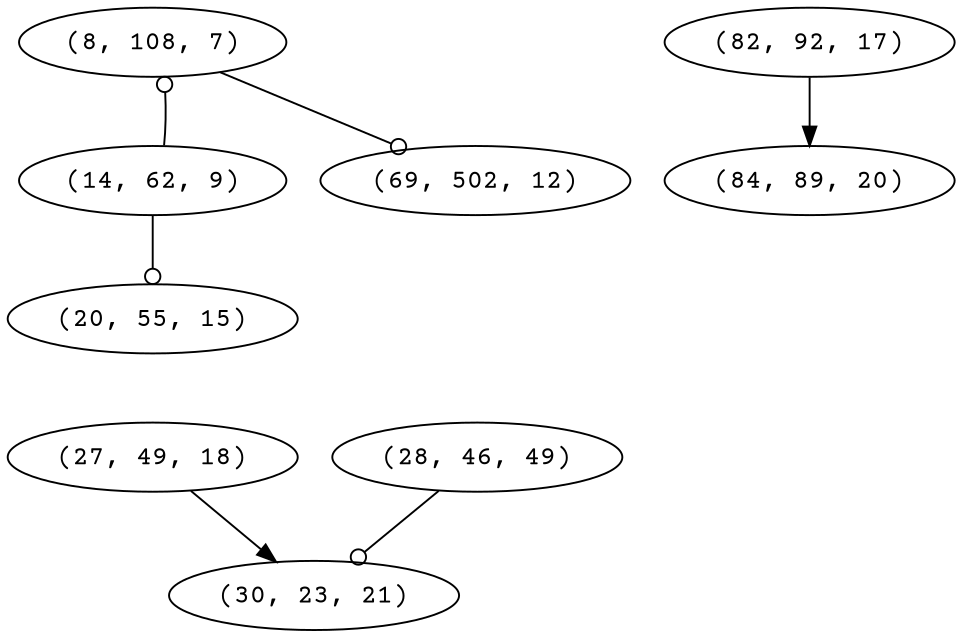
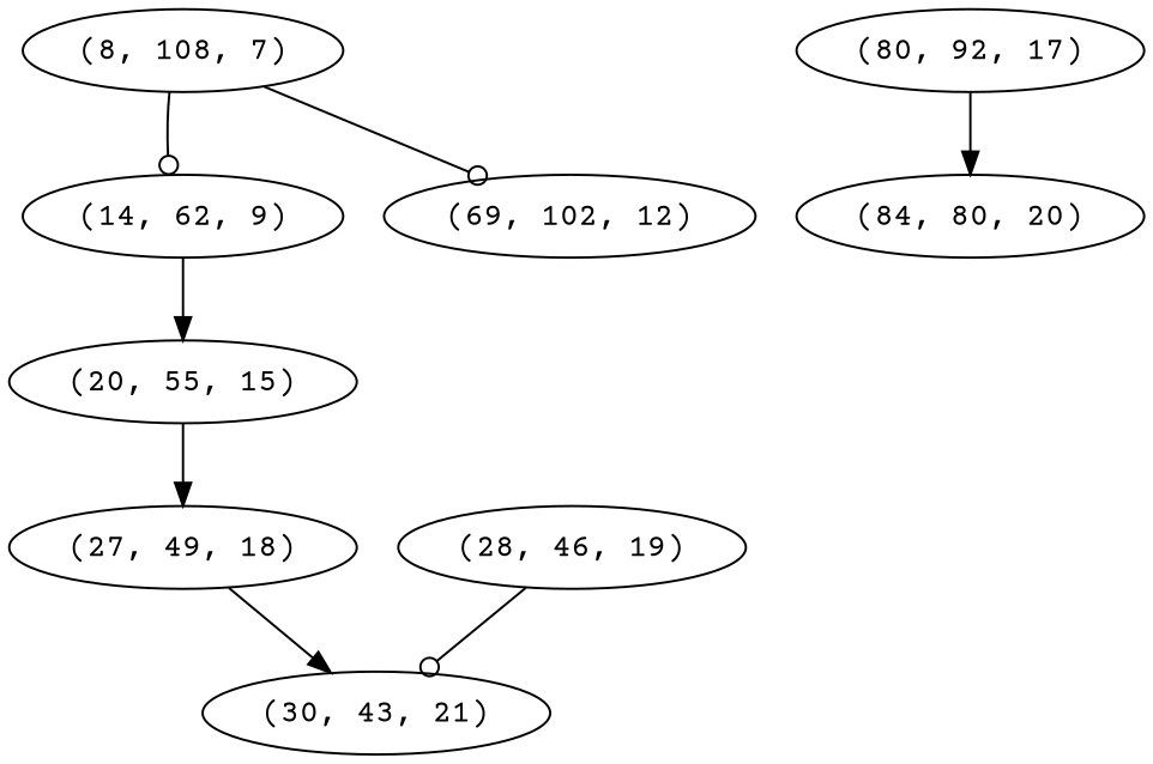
  digraph {
    fontname="Courier Prime"
    node [fontname="Courier Prime"]
    edge [arrowhead=odot fontname="Courier Prime"]
    "(8, 108, 7)"
    "(14, 62, 9)"
-   "(69, 102, 12)" [label="(69, 502, 12)"]
+   "(69, 102, 12)"
    "(20, 55, 15)"
    "(27, 49, 18)"
-   "(30, 43, 21)" [label="(30, 23, 21)"]
-   "(28, 46, 19)" [label="(28, 46, 49)"]
-   "(80, 92, 17)" [label="(82, 92, 17)"]
-   "(84, 89, 20)"
-   "(14, 62, 9)" -> "(8, 108, 7)"
+   "(30, 43, 21)"
+   "(28, 46, 19)"
+   "(80, 92, 17)"
+   "(84, 89, 20)" [label="(84, 80, 20)"]
+   "(8, 108, 7)" -> "(14, 62, 9)"
    "(8, 108, 7)" -> "(69, 102, 12)"
-   "(14, 62, 9)" -> "(20, 55, 15)"
+   "(14, 62, 9)" -> "(20, 55, 15)" [arrowhead=normal]
+   "(20, 55, 15)" -> "(27, 49, 18)" [arrowhead=normal]
    "(27, 49, 18)" -> "(30, 43, 21)" [arrowhead=normal]
    "(28, 46, 19)" -> "(30, 43, 21)"
    "(80, 92, 17)" -> "(84, 89, 20)" [arrowhead=normal]
  }
